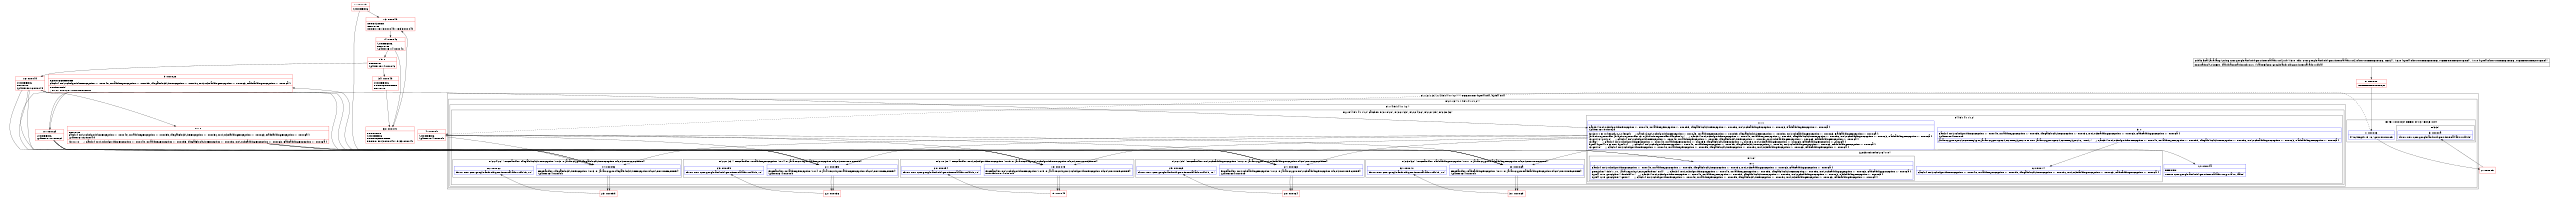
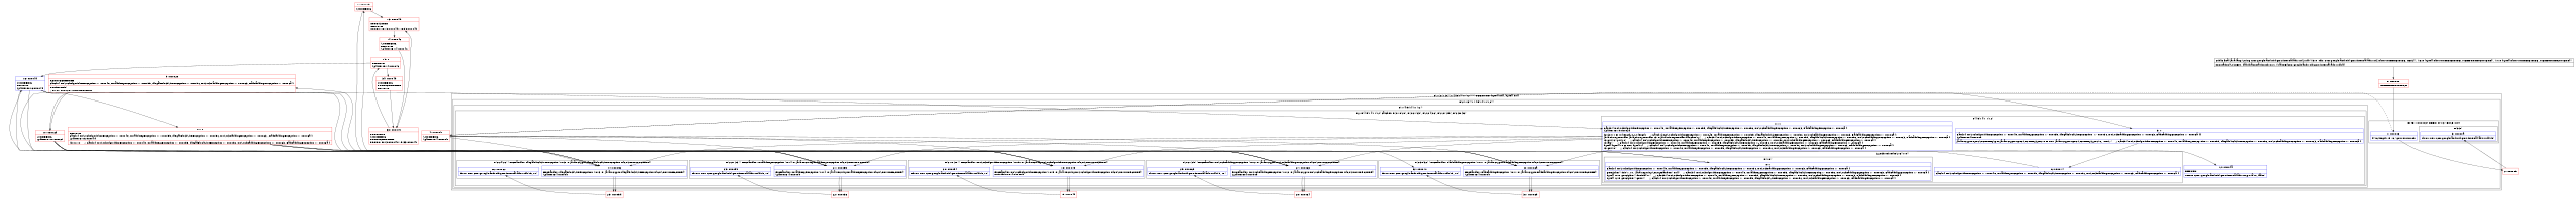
  digraph {
    node [color=red shape=record]
    n1 [color=blue label="{3\:\ 0x000a|throw new com.google.android.gms.internal.ads.zzdk(r5)\l}"]
    n2 [color=blue label="{1\:\ 0x0003|if (r6.length != 16) goto L_0x0005\l}"]
    n3 [color=blue label="{8\:\ ?|Catch:\{ NoSuchAlgorithmException \-\> 0x004e, InvalidKeyException \-\> 0x0055, IllegalBlockSizeException \-\> 0x005c, NoSuchPaddingException \-\> 0x0063, BadPaddingException \-\> 0x006a \}\l|getCipher().init(1, r0, (java.security.SecureRandom) null)     \/\/ Catch:\{ NoSuchAlgorithmException \-\> 0x004e, InvalidKeyException \-\> 0x0055, IllegalBlockSizeException \-\> 0x005c, NoSuchPaddingException \-\> 0x0063, BadPaddingException \-\> 0x006a \}\lbyte[] r0 = getCipher().doFinal(r7)     \/\/ Catch:\{ NoSuchAlgorithmException \-\> 0x004e, InvalidKeyException \-\> 0x0055, IllegalBlockSizeException \-\> 0x005c, NoSuchPaddingException \-\> 0x0063, BadPaddingException \-\> 0x006a \}\lbyte[] r2 = getCipher().getIV()     \/\/ Catch:\{ NoSuchAlgorithmException \-\> 0x004e, InvalidKeyException \-\> 0x0055, IllegalBlockSizeException \-\> 0x005c, NoSuchPaddingException \-\> 0x0063, BadPaddingException \-\> 0x006a \}\l}"]
    n4 [color=blue label="{6\:\ 0x0014|Catch:\{ NoSuchAlgorithmException \-\> 0x004e, InvalidKeyException \-\> 0x0055, IllegalBlockSizeException \-\> 0x005c, NoSuchPaddingException \-\> 0x0063, BadPaddingException \-\> 0x006a \}\l}"]
    n5 [color=blue label="{5\:\ ?|Catch:\{ NoSuchAlgorithmException \-\> 0x004e, InvalidKeyException \-\> 0x0055, IllegalBlockSizeException \-\> 0x005c, NoSuchPaddingException \-\> 0x0063, BadPaddingException \-\> 0x006a \}\lSplitter:B:4:0x000b\l|javax.crypto.spec.SecretKeySpec javax.crypto.spec.SecretKeySpec r0 = new javax.crypto.spec.SecretKeySpec(r6, \"AES\")     \/\/ Catch:\{ NoSuchAlgorithmException \-\> 0x004e, InvalidKeyException \-\> 0x0055, IllegalBlockSizeException \-\> 0x005c, NoSuchPaddingException \-\> 0x0063, BadPaddingException \-\> 0x006a \}\l}"]
    n6 [color=blue label="{11\:\ ?|Catch:\{ NoSuchAlgorithmException \-\> 0x004e, InvalidKeyException \-\> 0x0055, IllegalBlockSizeException \-\> 0x005c, NoSuchPaddingException \-\> 0x0063, BadPaddingException \-\> 0x006a \}\lSplitter:B:10:0x002f\l|int int r1 = r0.length + r2.length     \/\/ Catch:\{ NoSuchAlgorithmException \-\> 0x004e, InvalidKeyException \-\> 0x0055, IllegalBlockSizeException \-\> 0x005c, NoSuchPaddingException \-\> 0x0063, BadPaddingException \-\> 0x006a \}\ljava.nio.ByteBuffer java.nio.ByteBuffer r3 = java.nio.ByteBuffer.allocate(r1)     \/\/ Catch:\{ NoSuchAlgorithmException \-\> 0x004e, InvalidKeyException \-\> 0x0055, IllegalBlockSizeException \-\> 0x005c, NoSuchPaddingException \-\> 0x0063, BadPaddingException \-\> 0x006a \}\lr3.put(r2).put(r0)     \/\/ Catch:\{ NoSuchAlgorithmException \-\> 0x004e, InvalidKeyException \-\> 0x0055, IllegalBlockSizeException \-\> 0x005c, NoSuchPaddingException \-\> 0x0063, BadPaddingException \-\> 0x006a \}\lr3.flip()     \/\/ Catch:\{ NoSuchAlgorithmException \-\> 0x004e, InvalidKeyException \-\> 0x0055, IllegalBlockSizeException \-\> 0x005c, NoSuchPaddingException \-\> 0x0063, BadPaddingException \-\> 0x006a \}\lbyte[] byte[] r0 = new byte[r1]     \/\/ Catch:\{ NoSuchAlgorithmException \-\> 0x004e, InvalidKeyException \-\> 0x0055, IllegalBlockSizeException \-\> 0x005c, NoSuchPaddingException \-\> 0x0063, BadPaddingException \-\> 0x006a \}\lr3.get(r0)     \/\/ Catch:\{ NoSuchAlgorithmException \-\> 0x004e, InvalidKeyException \-\> 0x0055, IllegalBlockSizeException \-\> 0x005c, NoSuchPaddingException \-\> 0x0063, BadPaddingException \-\> 0x006a \}\l}"]
    n7 [color=blue label="{12\:\ 0x004a|RETURN\l|return com.google.android.gms.internal.ads.zzcg.zza(r0, false)\l}"]
    n8 [color=blue label="{18\:\ 0x004e|ExcHandler: NoSuchAlgorithmException (r0v5 'e' java.security.NoSuchAlgorithmException A[CUSTOM_DECLARE])\lAnnotation:B:4:0x000b\l}"]
    n9 [color=blue label="{20\:\ 0x0054|throw new com.google.android.gms.internal.ads.zzdk(r5, r0)\l}"]
    n10 [color=blue label="{21\:\ 0x0055|ExcHandler: InvalidKeyException (r0v4 'e' java.security.InvalidKeyException A[CUSTOM_DECLARE])\lSplitter:B:4:0x000b\l}"]
    n11 [color=blue label="{23\:\ 0x005b|throw new com.google.android.gms.internal.ads.zzdk(r5, r0)\l}"]
    n12 [color=blue label="{24\:\ 0x005c|ExcHandler: IllegalBlockSizeException (r0v3 'e' javax.crypto.IllegalBlockSizeException A[CUSTOM_DECLARE])\lSplitter:B:4:0x000b\l}"]
    n13 [color=blue label="{26\:\ 0x0062|throw new com.google.android.gms.internal.ads.zzdk(r5, r0)\l}"]
    n14 [color=blue label="{27\:\ 0x0063|ExcHandler: NoSuchPaddingException (r0v2 'e' javax.crypto.NoSuchPaddingException A[CUSTOM_DECLARE])\lSplitter:B:4:0x000b\l}"]
    n15 [color=blue label="{29\:\ 0x0069|throw new com.google.android.gms.internal.ads.zzdk(r5, r0)\l}"]
    n16 [color=blue label="{30\:\ 0x006a|ExcHandler: BadPaddingException (r0v1 'e' javax.crypto.BadPaddingException A[CUSTOM_DECLARE])\lSplitter:B:4:0x000b\l}"]
    n17 [color=blue label="{32\:\ 0x0070|throw new com.google.android.gms.internal.ads.zzdk(r5, r0)\l}"]
    n18 [label="{2\:\ 0x0005}"]
    n19 [label="{4\:\ 0x000b|SYNTHETIC\lSplitter:B:4:0x000b\l}"]
    n20 [label="{9\:\ 0x002e|DONT_GENERATE\lCatch:\{ NoSuchAlgorithmException \-\> 0x004e, InvalidKeyException \-\> 0x0055, IllegalBlockSizeException \-\> 0x005c, NoSuchPaddingException \-\> 0x0063, BadPaddingException \-\> 0x006a \}\l|monitor\-exit(\l\/\/ error: 0x002e: MONITOR_EXIT  \l}"]
    n21 [label="{7\:\ 0x0015|SYNTHETIC\l}"]
    n22 [label="{19\:\ 0x004f}"]
    n23 [label="{22\:\ 0x0056}"]
    n24 [label="{25\:\ 0x005d}"]
    n25 [label="{28\:\ 0x0064}"]
    n26 [label="{31\:\ 0x006b}"]
    n27 [label="{13\:\ 0x004b|LOOP_START\lREMOVE\lLOOP:0: B:13:0x004b\-\>B:33:0x004b\l}"]
    n28 [label="{10\:\ 0x002f|SYNTHETIC\lSplitter:B:10:0x002f\l}"]
    n29 [label="{0\:\ 0x0000|MTH_ENTER_BLOCK\l}"]
    n30 [label="{14\:\ 0x004c|SYNTHETIC\lREMOVE\lSplitter:B:14:0x004c\l}"]
    n31 [label="{15\:\ ?|REMOVE\lSplitter:B:14:0x004c\l}"]
    n32 [label="{33\:\ 0x004b|LOOP_END\lSYNTHETIC\lDONT_GENERATE\lLOOP:0: B:13:0x004b\-\>B:33:0x004b\l}"]
-   n33 [label="{16\:\ 0x004d|SYNTHETIC\lREMOVE\lSplitter:B:16:0x004d\l}"]
+   n33 [color=blue label="{16\:\ 0x004d|SYNTHETIC\lREMOVE\lSplitter:B:16:0x004d\l}"]
    n34 [label="{34\:\ 0x004b|SYNTHETIC\lDONT_GENERATE\lREMOVE\l}"]
    n35 [label="{17\:\ ?|REMOVE\lCatch:\{ NoSuchAlgorithmException \-\> 0x004e, InvalidKeyException \-\> 0x0055, IllegalBlockSizeException \-\> 0x005c, NoSuchPaddingException \-\> 0x0063, BadPaddingException \-\> 0x006a \}\lSplitter:B:16:0x004d\l|throw r0     \/\/ Catch:\{ NoSuchAlgorithmException \-\> 0x004e, InvalidKeyException \-\> 0x0055, IllegalBlockSizeException \-\> 0x005c, NoSuchPaddingException \-\> 0x0063, BadPaddingException \-\> 0x006a \}\l}"]
    n36 [label="{public final java.lang.String com.google.android.gms.internal.ads.zzdj.zzb((r5v0 'this' com.google.android.gms.internal.ads.zzdj A[IMMUTABLE_TYPE, THIS]), (r6v0 byte[] A[IMMUTABLE_TYPE, METHOD_ARGUMENT]), (r7v0 byte[] A[IMMUTABLE_TYPE, METHOD_ARGUMENT]))  | Annotation[SYSTEM, dalvik.annotation.Throws, \{value=[com.google.android.gms.internal.ads.zzdk]\}]\l}" color=""]
    subgraph cluster_1 {
      label="R(1:(2:(1:3)|(1:(4:5|14|11|12)))) | DECL_VAR: byte[] null, byte[] null\l"
      subgraph cluster_2 {
        label="R(2:(1:3)|(1:(4:5|14|11|12)))"
        subgraph cluster_3 {
          label="IF [B:1:0x0003] THEN: R(1:3) ELSE: null"
          n2
          subgraph cluster_4 {
            label="R(3:3)"
            n1
          }
        }
        subgraph cluster_5 {
          label="R(1:(4:5|14|11|12))"
          subgraph cluster_6 {
            label="Try: R(4:5|14|11|12) catches: R(2:18|20), R(2:21|23), R(2:24|26), R(2:27|29), R(2:30|32)"
            subgraph cluster_7 {
              label="R(4:5|14|11|12)"
              n5
              n6
              n7
              subgraph cluster_8 {
                label="Synchronized:R(2:6|(1:8))"
                n4
                subgraph cluster_9 {
                  label="R(1:8)"
                  n3
                }
              }
            }
            subgraph cluster_10 {
              label="R(2:18|20) | ExcHandler: NoSuchAlgorithmException (r0v5 'e' java.security.NoSuchAlgorithmException A[CUSTOM_DECLARE])\l"
              n8
              n9
            }
            subgraph cluster_11 {
              label="R(2:21|23) | ExcHandler: InvalidKeyException (r0v4 'e' java.security.InvalidKeyException A[CUSTOM_DECLARE])\l"
              n10
              n11
            }
            subgraph cluster_12 {
              label="R(2:24|26) | ExcHandler: IllegalBlockSizeException (r0v3 'e' javax.crypto.IllegalBlockSizeException A[CUSTOM_DECLARE])\l"
              n12
              n13
            }
            subgraph cluster_13 {
              label="R(2:27|29) | ExcHandler: NoSuchPaddingException (r0v2 'e' javax.crypto.NoSuchPaddingException A[CUSTOM_DECLARE])\l"
              n14
              n15
            }
            subgraph cluster_14 {
              label="R(2:30|32) | ExcHandler: BadPaddingException (r0v1 'e' javax.crypto.BadPaddingException A[CUSTOM_DECLARE])\l"
              n16
              n17
            }
          }
        }
      }
    }
    subgraph cluster_15 {
      label="R(2:18|20) | ExcHandler: NoSuchAlgorithmException (r0v5 'e' java.security.NoSuchAlgorithmException A[CUSTOM_DECLARE])\l"
    }
    subgraph cluster_16 {
      label="R(2:21|23) | ExcHandler: InvalidKeyException (r0v4 'e' java.security.InvalidKeyException A[CUSTOM_DECLARE])\l"
    }
    subgraph cluster_17 {
      label="R(2:24|26) | ExcHandler: IllegalBlockSizeException (r0v3 'e' javax.crypto.IllegalBlockSizeException A[CUSTOM_DECLARE])\l"
    }
    subgraph cluster_18 {
      label="R(2:27|29) | ExcHandler: NoSuchPaddingException (r0v2 'e' javax.crypto.NoSuchPaddingException A[CUSTOM_DECLARE])\l"
    }
    subgraph cluster_19 {
      label="R(2:30|32) | ExcHandler: BadPaddingException (r0v1 'e' javax.crypto.BadPaddingException A[CUSTOM_DECLARE])\l"
    }
    n2 -> n18
    n2 -> n19 [style=dashed]
    n3 -> n20
+   n4 -> n21
    n5 -> n4
    n6 -> n7
    n6 -> n8
    n6 -> n10
    n6 -> n12
    n6 -> n14
    n6 -> n16
    n8 -> n22
    n8 -> n22
    n10 -> n23
    n10 -> n23
    n12 -> n24
    n12 -> n24
    n14 -> n25
    n14 -> n25
    n16 -> n26
    n16 -> n26
    n18 -> n1
+   n19 -> n5
    n19 -> n8
    n19 -> n10
    n19 -> n12
    n19 -> n14
    n19 -> n16
    n20 -> n12
    n20 -> n28
    n21 -> n3
    n21 -> n27
    n22 -> n9
    n23 -> n11
    n24 -> n13
    n25 -> n15
    n26 -> n17
    n27 -> n30
    n28 -> n6
    n28 -> n8
    n28 -> n10
    n28 -> n12
    n28 -> n14
    n28 -> n16
    n29 -> n2
-   n30 -> n31
+   n32 -> n31
    n30 -> n32
    n31 -> n33
    n31 -> n34
    n32 -> n27
    n33 -> n8
-   n33 -> n10
+   n10 -> n33
    n33 -> n12
    n33 -> n14
    n33 -> n16
    n33 -> n35
    n34 -> n32
    n35 -> n8
    n35 -> n10
    n35 -> n14
-   n35 -> n16
+   n35 -> n17
    n36 -> n29
  }
